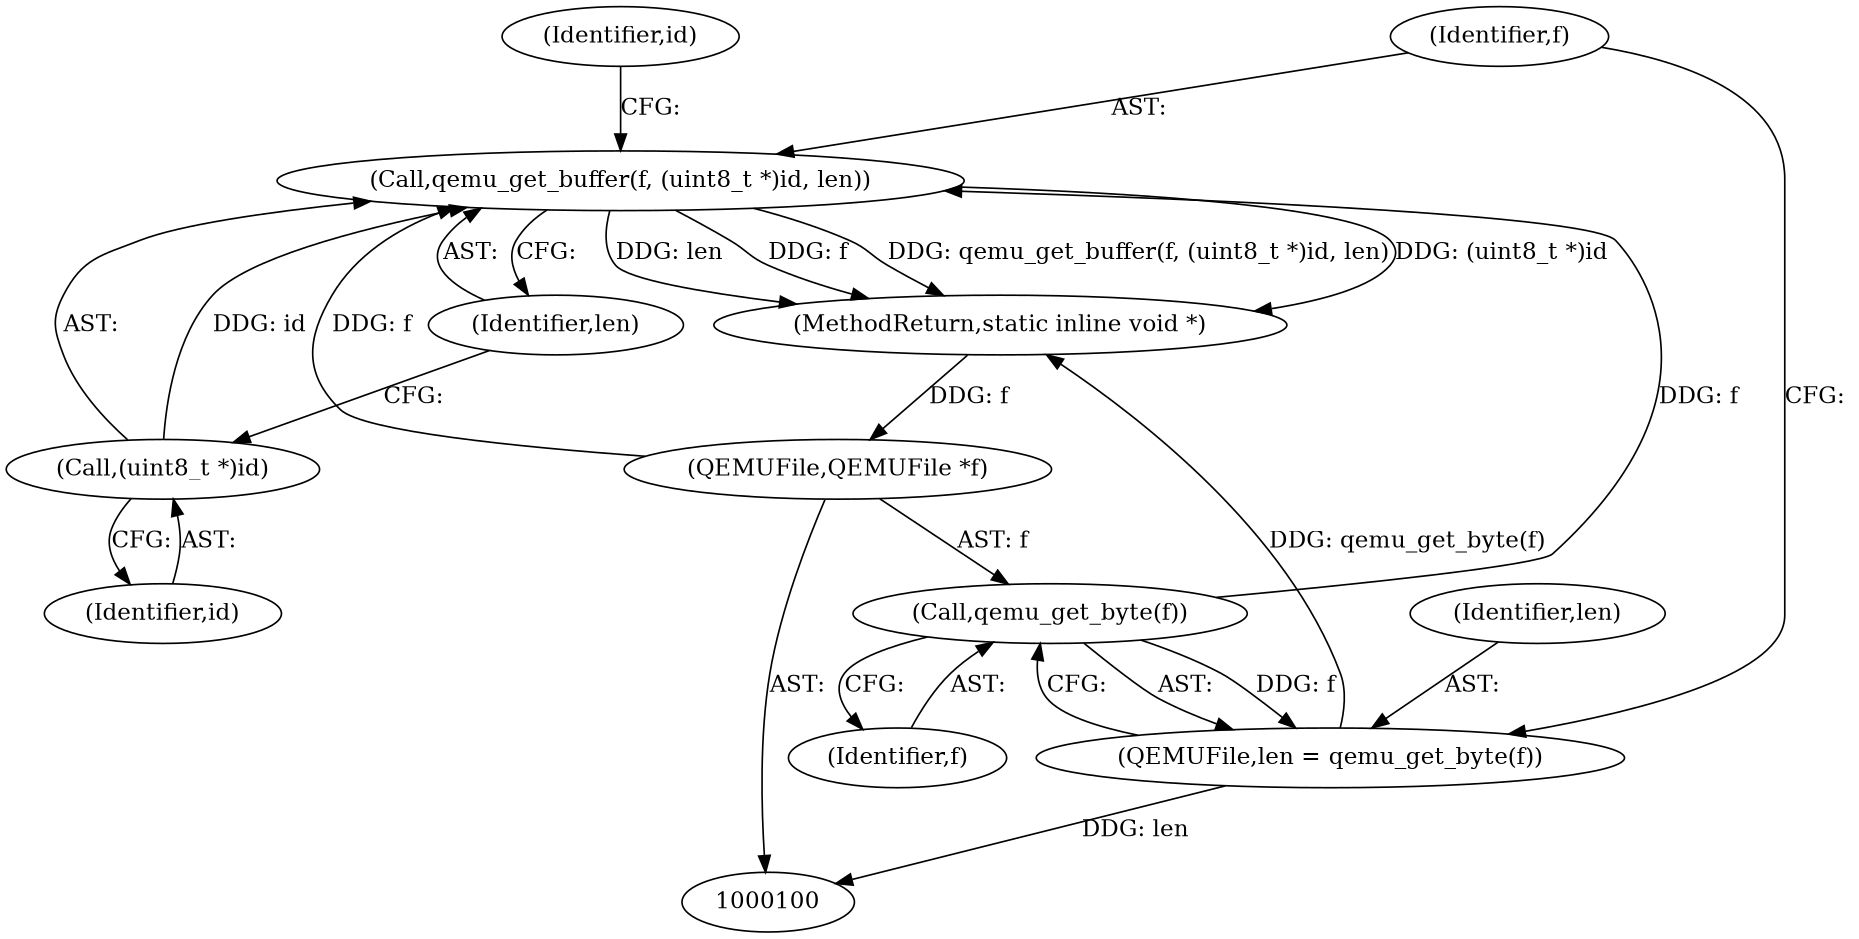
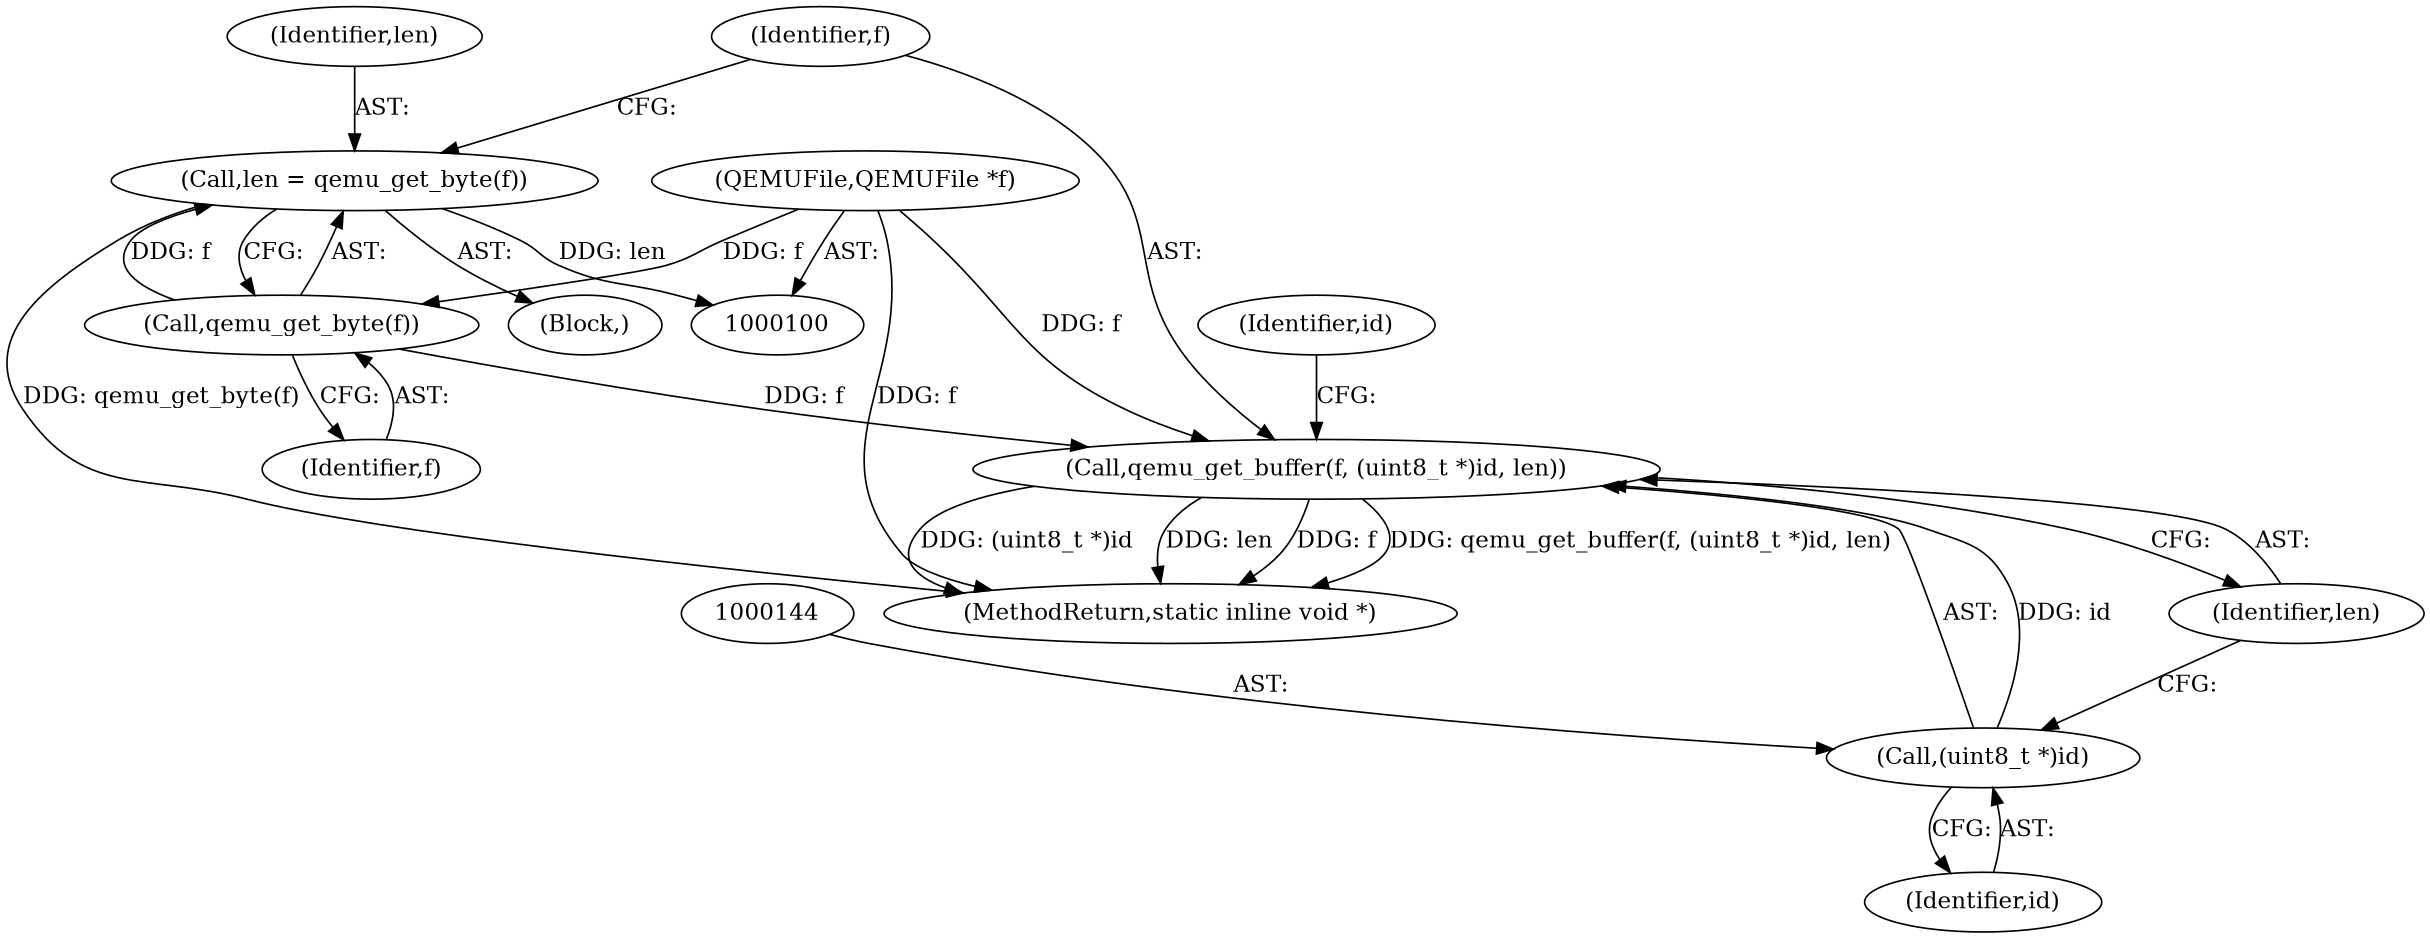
  digraph {
    n1 [label="(Call,qemu_get_buffer(f, (uint8_t *)id, len))"]
    n2 [label="(Identifier,len)"]
    n3 [label="(MethodReturn,static inline void *)"]
    n4 [label="(Call,(uint8_t *)id)"]
+   n5 [label="(Block,)"]
    n6 [label="(Call,qemu_get_byte(f))"]
-   n7 [label="(QEMUFile,len = qemu_get_byte(f))"]
+   n7 [label="(Call,len = qemu_get_byte(f))"]
    n8 [label="(Identifier,f)"]
    1000100
    n10 [label="(QEMUFile,QEMUFile *f)"]
    n11 [label="(Identifier,id)"]
    n12 [label="(Identifier,id)"]
    n13 [label="(Identifier,f)"]
    n14 [label="(Identifier,len)"]
+   1000144
    n1 -> n2 [label="CFG: "]
    n1 -> n3 [label="DDG: f"]
    n1 -> n3 [label="DDG: qemu_get_buffer(f, (uint8_t *)id, len)"]
    n1 -> n3 [label="DDG: (uint8_t *)id"]
    n1 -> n3 [label="DDG: len"]
    n2 -> n1 [label="AST: "]
    n2 -> n4 [label="CFG: "]
    n4 -> n1 [label="AST: "]
    n4 -> n1 [label="DDG: id"]
    n4 -> n11 [label="CFG: "]
    n6 -> n1 [label="DDG: f"]
    n6 -> n7 [label="AST: "]
    n6 -> n7 [label="DDG: f"]
    n6 -> n8 [label="CFG: "]
    n7 -> n3 [label="DDG: qemu_get_byte(f)"]
+   n7 -> n5 [label="AST: "]
    n7 -> n6 [label="CFG: "]
    n7 -> 1000100 [label="DDG: len"]
    n8 -> n6 [label="AST: "]
    n10 -> n1 [label="DDG: f"]
-   n3 -> n10 [label="DDG: f"]
-   n10 -> n6 [label="AST: f"]
+   n10 -> n3 [label="DDG: f"]
+   n10 -> n6 [label="DDG: f"]
    n10 -> 1000100 [label="AST: "]
    n11 -> n4 [label="AST: "]
    n12 -> n1 [label="CFG: "]
    n13 -> n1 [label="AST: "]
    n13 -> n7 [label="CFG: "]
    n14 -> n7 [label="AST: "]
+   1000144 -> n4 [label="AST: "]
  }
